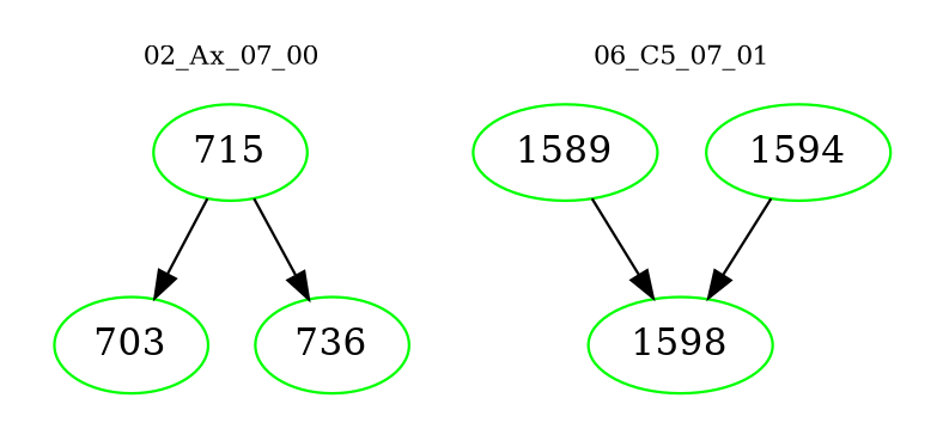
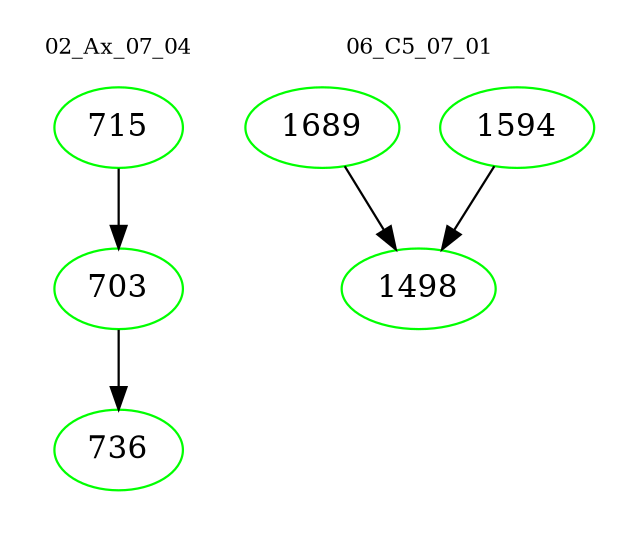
  digraph {
    node [color=green]
    edge [color=black]
    n1 [label=715]
    n2 [label=703]
    n3 [label=736]
    n4 [label=1594]
-   n5 [label=1589]
-   n6 [label=1598]
+   n5 [label=1689]
+   n6 [label=1498]
    subgraph cluster_1 {
      color=white
      fontsize=10
-     label="02_Ax_07_00"
+     label="02_Ax_07_04"
      n1
      n2
      n3
    }
    subgraph cluster_2 {
      color=white
      fontsize=10
      label="06_C5_07_01"
      n4
      n5
      n6
    }
    n1 -> n2
-   n1 -> n3
+   n2 -> n3
    n4 -> n6
    n5 -> n6
  }
